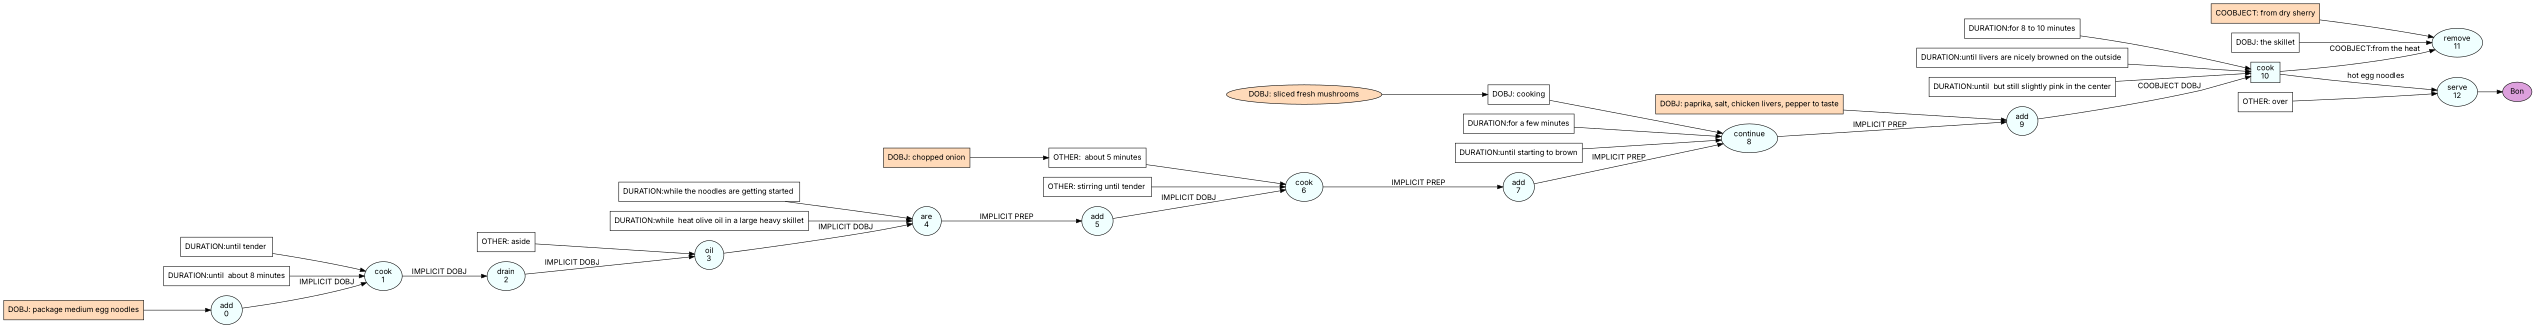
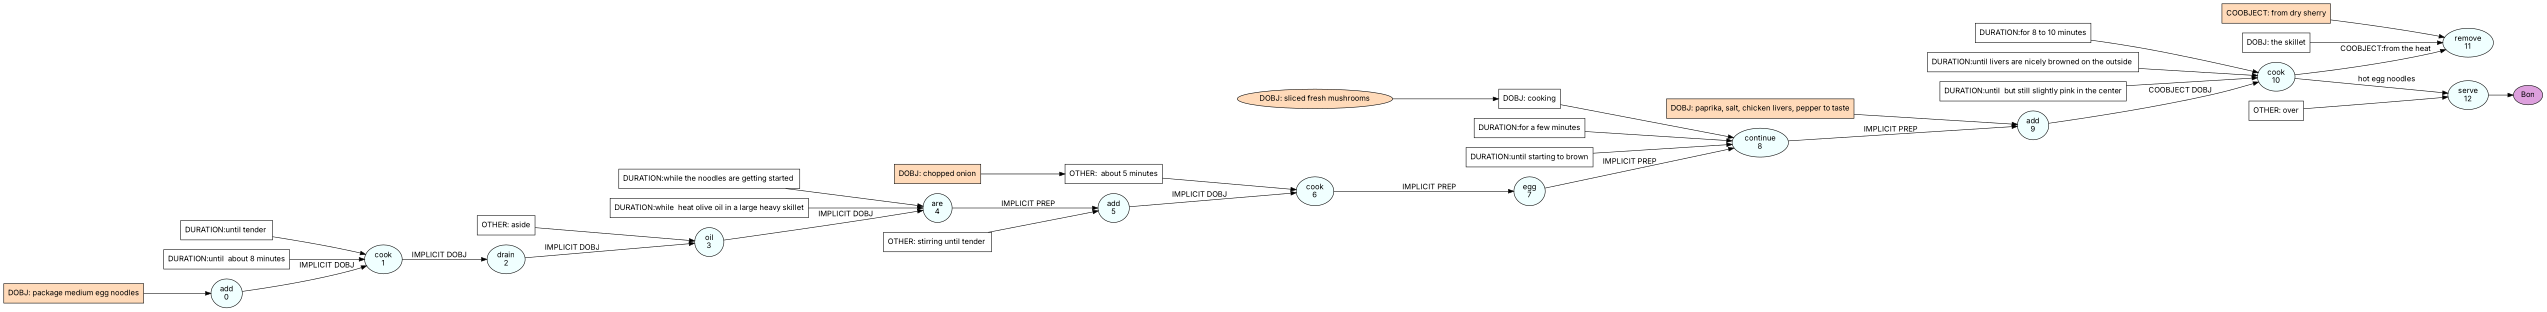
  digraph {
    fontname=Inter
    rankdir=LR
    node [fillcolor=white fontname=Inter shape=box style=filled]
    edge [fontname=Inter]
    n1 [fillcolor=azure label="add\n0" shape=oval]
    n2 [fillcolor=azure label="cook\n1" shape=oval]
    n3 [fillcolor=azure label="drain\n2" shape=oval]
    n4 [fillcolor=azure label="oil\n3" shape=oval]
    n5 [fillcolor=azure label="are\n4" shape=oval]
    n6 [fillcolor=azure label="add\n5" shape=oval]
    n7 [fillcolor=azure label="cook\n6" shape=oval]
-   n8 [fillcolor=azure label="add\n7" shape=oval]
+   n8 [fillcolor=azure label="egg\n7" shape=oval]
    n9 [fillcolor=azure label="continue\n8" shape=oval]
    n10 [fillcolor=azure label="add\n9" shape=oval]
-   n11 [fillcolor=azure label="cook\n10"]
+   n11 [fillcolor=azure label="cook\n10" shape=oval]
    n12 [fillcolor=azure label="remove\n11" shape=oval]
    n13 [fillcolor=azure label="serve\n12" shape=oval]
    n14 [fillcolor=plum label=Bon shape=oval]
    n15 [fillcolor=peachpuff label="DOBJ: package medium egg noodles"]
    n16 [label="DURATION:until tender "]
    n17 [label="DURATION:until  about 8 minutes"]
    n18 [label="OTHER: aside"]
    n19 [label="DURATION:while the noodles are getting started "]
    n20 [label="DURATION:while  heat olive oil in a large heavy skillet"]
    n21 [fillcolor=peachpuff label="DOBJ: chopped onion"]
    n22 [label="OTHER:  about 5 minutes"]
    n23 [label="OTHER: stirring until tender "]
    n24 [fillcolor=peachpuff label="DOBJ: sliced fresh mushrooms" shape=ellipse]
    n25 [label="DOBJ: cooking"]
    n26 [label="DURATION:for a few minutes"]
    n27 [label="DURATION:until starting to brown"]
    n28 [fillcolor=peachpuff label="DOBJ: paprika, salt, chicken livers, pepper to taste"]
    n29 [label="DURATION:for 8 to 10 minutes"]
    n30 [label="DURATION:until livers are nicely browned on the outside "]
    n31 [label="DURATION:until  but still slightly pink in the center"]
    n32 [label="DOBJ: the skillet"]
    n33 [fillcolor=peachpuff label="COOBJECT: from dry sherry"]
    n34 [label="OTHER: over"]
    n1 -> n2 [label="IMPLICIT DOBJ"]
    n2 -> n3 [label="IMPLICIT DOBJ"]
    n3 -> n4 [label="IMPLICIT DOBJ"]
    n4 -> n5 [label="IMPLICIT DOBJ"]
    n5 -> n6 [label="IMPLICIT PREP"]
    n6 -> n7 [label="IMPLICIT DOBJ"]
    n7 -> n8 [label="IMPLICIT PREP"]
    n8 -> n9 [label="IMPLICIT PREP"]
    n9 -> n10 [label="IMPLICIT PREP"]
    n10 -> n11 [label="COOBJECT DOBJ"]
    n11 -> n12 [label="COOBJECT:from the heat "]
    n11 -> n13 [label="hot egg noodles"]
    n13 -> n14
    n15 -> n1
    n16 -> n2
    n17 -> n2
    n18 -> n4
    n19 -> n5
    n20 -> n5
    n21 -> n22
    n22 -> n7
-   n23 -> n7
+   n23 -> n6
    n24 -> n25
    n25 -> n9
    n26 -> n9
    n27 -> n9
    n28 -> n10
    n29 -> n11
    n30 -> n11
    n31 -> n11
    n32 -> n12
    n33 -> n12
    n34 -> n13
  }
